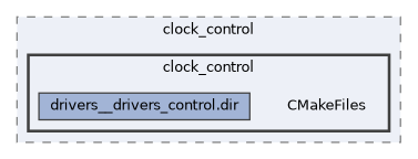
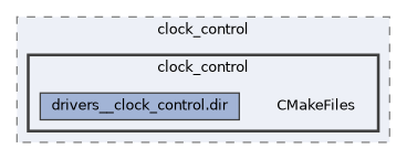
  digraph {
    compound=true
    node [fontname=Helvetica fontsize=10]
    n1 [height=0.2 label=CMakeFiles shape=plaintext width=0.4]
-   n2 [color=grey25 fillcolor="#a2b4d6" height=0.2 label="drivers__drivers_control.dir" shape=box style=filled width=0.4]
+   n2 [color=grey25 fillcolor="#a2b4d6" height=0.2 label="drivers__clock_control.dir" shape=box style=filled width=0.4]
    subgraph cluster_1 {
      bgcolor="#edf0f7"
      fontname=Helvetica
      fontsize=10
      label=clock_control
      pencolor=grey50
      style="filled,dashed"
      subgraph cluster_2 {
        bgcolor="#edf0f7"
        fontname=Helvetica
        fontsize=10
        pencolor=grey25
        style="filled,bold"
        n1
        n2
      }
    }
  }
